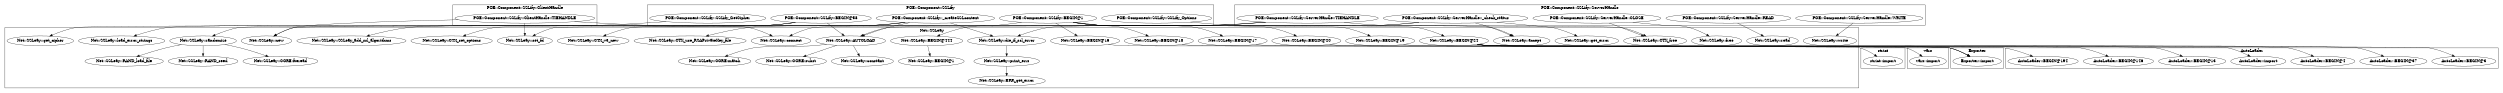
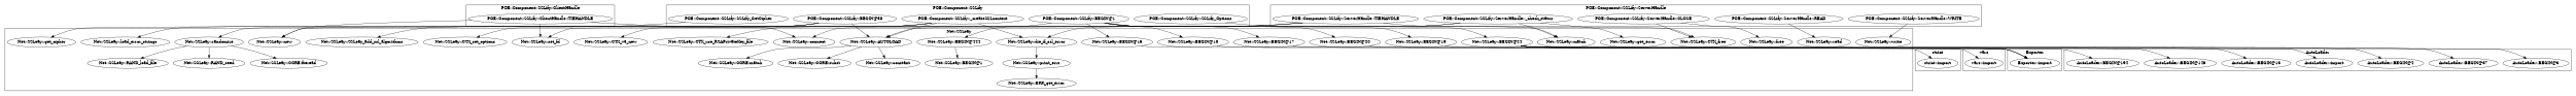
  digraph {
    "Net::SSLeay::CORE:match"
    "Net::SSLeay::new"
    "Net::SSLeay::BEGIN@1"
    "Net::SSLeay::BEGIN@16"
    "Net::SSLeay::CTX_free"
    "Net::SSLeay::BEGIN@18"
    "Net::SSLeay::RAND_seed"
    "Net::SSLeay::CORE:subst"
    "Net::SSLeay::AUTOLOAD"
    "Net::SSLeay::CTX_use_RSAPrivateKey_file"
    "Net::SSLeay::CTX_set_options"
    "Net::SSLeay::CTX_v3_new"
    "Net::SSLeay::set_fd"
    "Net::SSLeay::CORE:fteread"
    "Net::SSLeay::get_error"
    "Net::SSLeay::ERR_get_error"
    "Net::SSLeay::load_error_strings"
    "Net::SSLeay::die_if_ssl_error"
    "Net::SSLeay::constant"
    "Net::SSLeay::connect"
    "Net::SSLeay::BEGIN@444"
    "Net::SSLeay::write"
    "Net::SSLeay::BEGIN@17"
    "Net::SSLeay::read"
    "Net::SSLeay::BEGIN@19"
    "Net::SSLeay::BEGIN@20"
    "Net::SSLeay::RAND_load_file"
    "Net::SSLeay::BEGIN@24"
    "Net::SSLeay::SSLeay_add_ssl_algorithms"
-   "Net::SSLeay::accept"
+   "Net::SSLeay::accept" [label="Net::SSLeay::match"]
    "Net::SSLeay::print_errs"
    "Net::SSLeay::randomize"
    "Net::SSLeay::get_cipher"
    "Net::SSLeay::free"
    "POE::Component::SSLify::ClientHandle::TIEHANDLE"
    "strict::import"
    "POE::Component::SSLify::BEGIN@58"
    "POE::Component::SSLify::SSLify_GetCipher"
    "POE::Component::SSLify::SSLify_Options"
    "POE::Component::SSLify::BEGIN@1"
    "POE::Component::SSLify::_createSSLcontext"
    "Exporter::import"
    "AutoLoader::BEGIN@146"
    "AutoLoader::BEGIN@194"
    "AutoLoader::BEGIN@3"
    "AutoLoader::BEGIN@37"
    "AutoLoader::BEGIN@4"
    "AutoLoader::import"
    "AutoLoader::BEGIN@13"
    "POE::Component::SSLify::ServerHandle::TIEHANDLE"
    "POE::Component::SSLify::ServerHandle::CLOSE"
    "POE::Component::SSLify::ServerHandle::WRITE"
    "POE::Component::SSLify::ServerHandle::READ"
    "POE::Component::SSLify::ServerHandle::_check_status"
    "vars::import"
    subgraph cluster_1 {
      label="Net::SSLeay"
      "Net::SSLeay::CORE:match"
      "Net::SSLeay::new"
      "Net::SSLeay::BEGIN@1"
      "Net::SSLeay::BEGIN@16"
      "Net::SSLeay::CTX_free"
      "Net::SSLeay::BEGIN@18"
      "Net::SSLeay::RAND_seed"
      "Net::SSLeay::CORE:subst"
      "Net::SSLeay::AUTOLOAD"
      "Net::SSLeay::CTX_use_RSAPrivateKey_file"
      "Net::SSLeay::CTX_set_options"
      "Net::SSLeay::CTX_v3_new"
      "Net::SSLeay::set_fd"
      "Net::SSLeay::CORE:fteread"
      "Net::SSLeay::get_error"
      "Net::SSLeay::ERR_get_error"
      "Net::SSLeay::load_error_strings"
      "Net::SSLeay::die_if_ssl_error"
      "Net::SSLeay::constant"
      "Net::SSLeay::connect"
      "Net::SSLeay::BEGIN@444"
      "Net::SSLeay::write"
      "Net::SSLeay::BEGIN@17"
      "Net::SSLeay::read"
      "Net::SSLeay::BEGIN@19"
      "Net::SSLeay::BEGIN@20"
      "Net::SSLeay::RAND_load_file"
      "Net::SSLeay::BEGIN@24"
      "Net::SSLeay::SSLeay_add_ssl_algorithms"
      "Net::SSLeay::accept"
      "Net::SSLeay::print_errs"
      "Net::SSLeay::randomize"
      "Net::SSLeay::get_cipher"
      "Net::SSLeay::free"
    }
    subgraph cluster_2 {
      label="POE::Component::SSLify::ClientHandle"
      "POE::Component::SSLify::ClientHandle::TIEHANDLE"
    }
    subgraph cluster_3 {
      label="strict"
      "strict::import"
    }
    subgraph cluster_4 {
      label="POE::Component::SSLify"
      "POE::Component::SSLify::BEGIN@58"
      "POE::Component::SSLify::SSLify_GetCipher"
      "POE::Component::SSLify::SSLify_Options"
      "POE::Component::SSLify::BEGIN@1"
      "POE::Component::SSLify::_createSSLcontext"
    }
    subgraph cluster_5 {
      label=Exporter
      "Exporter::import"
    }
    subgraph cluster_6 {
      label=AutoLoader
      "AutoLoader::BEGIN@146"
      "AutoLoader::BEGIN@194"
      "AutoLoader::BEGIN@3"
      "AutoLoader::BEGIN@37"
      "AutoLoader::BEGIN@4"
      "AutoLoader::import"
      "AutoLoader::BEGIN@13"
    }
    subgraph cluster_7 {
      label="POE::Component::SSLify::ServerHandle"
      "POE::Component::SSLify::ServerHandle::TIEHANDLE"
      "POE::Component::SSLify::ServerHandle::CLOSE"
      "POE::Component::SSLify::ServerHandle::WRITE"
      "POE::Component::SSLify::ServerHandle::READ"
      "POE::Component::SSLify::ServerHandle::_check_status"
    }
    subgraph cluster_8 {
      label=vars
      "vars::import"
    }
    "Net::SSLeay::BEGIN@16" -> "strict::import"
    "Net::SSLeay::BEGIN@18" -> "vars::import"
    "Net::SSLeay::AUTOLOAD" -> "Net::SSLeay::CORE:match"
    "Net::SSLeay::AUTOLOAD" -> "Net::SSLeay::CORE:subst"
    "Net::SSLeay::AUTOLOAD" -> "Net::SSLeay::constant"
    "Net::SSLeay::die_if_ssl_error" -> "Net::SSLeay::print_errs"
    "Net::SSLeay::BEGIN@444" -> "Net::SSLeay::BEGIN@1"
    "Net::SSLeay::BEGIN@17" -> "Exporter::import"
    "Net::SSLeay::BEGIN@19" -> "Exporter::import"
    "Net::SSLeay::BEGIN@20" -> "Exporter::import"
    "Net::SSLeay::BEGIN@24" -> "AutoLoader::BEGIN@146"
    "Net::SSLeay::BEGIN@24" -> "AutoLoader::BEGIN@194"
    "Net::SSLeay::BEGIN@24" -> "AutoLoader::BEGIN@3"
    "Net::SSLeay::BEGIN@24" -> "AutoLoader::BEGIN@37"
    "Net::SSLeay::BEGIN@24" -> "AutoLoader::BEGIN@4"
    "Net::SSLeay::BEGIN@24" -> "AutoLoader::import"
    "Net::SSLeay::BEGIN@24" -> "AutoLoader::BEGIN@13"
    "Net::SSLeay::print_errs" -> "Net::SSLeay::ERR_get_error"
    "Net::SSLeay::randomize" -> "Net::SSLeay::RAND_seed"
    "Net::SSLeay::randomize" -> "Net::SSLeay::CORE:fteread"
    "Net::SSLeay::randomize" -> "Net::SSLeay::RAND_load_file"
    "POE::Component::SSLify::ClientHandle::TIEHANDLE" -> "Net::SSLeay::new"
    "POE::Component::SSLify::ClientHandle::TIEHANDLE" -> "Net::SSLeay::set_fd"
    "POE::Component::SSLify::ClientHandle::TIEHANDLE" -> "Net::SSLeay::connect"
    "POE::Component::SSLify::BEGIN@58" -> "Net::SSLeay::AUTOLOAD"
    "POE::Component::SSLify::BEGIN@58" -> "Net::SSLeay::load_error_strings"
    "POE::Component::SSLify::BEGIN@58" -> "Net::SSLeay::SSLeay_add_ssl_algorithms"
    "POE::Component::SSLify::BEGIN@58" -> "Net::SSLeay::randomize"
    "POE::Component::SSLify::SSLify_GetCipher" -> "Net::SSLeay::get_cipher"
    "POE::Component::SSLify::SSLify_Options" -> "Net::SSLeay::CTX_free"
    "POE::Component::SSLify::BEGIN@1" -> "Net::SSLeay::BEGIN@16"
    "POE::Component::SSLify::BEGIN@1" -> "Net::SSLeay::BEGIN@18"
    "POE::Component::SSLify::BEGIN@1" -> "Net::SSLeay::BEGIN@444"
    "POE::Component::SSLify::BEGIN@1" -> "Net::SSLeay::BEGIN@17"
    "POE::Component::SSLify::BEGIN@1" -> "Net::SSLeay::BEGIN@19"
    "POE::Component::SSLify::BEGIN@1" -> "Net::SSLeay::BEGIN@20"
    "POE::Component::SSLify::BEGIN@1" -> "Net::SSLeay::BEGIN@24"
    "POE::Component::SSLify::_createSSLcontext" -> "Net::SSLeay::AUTOLOAD"
    "POE::Component::SSLify::_createSSLcontext" -> "Net::SSLeay::CTX_use_RSAPrivateKey_file"
    "POE::Component::SSLify::_createSSLcontext" -> "Net::SSLeay::CTX_set_options"
    "POE::Component::SSLify::_createSSLcontext" -> "Net::SSLeay::CTX_v3_new"
    "POE::Component::SSLify::_createSSLcontext" -> "Net::SSLeay::die_if_ssl_error"
    "POE::Component::SSLify::ServerHandle::TIEHANDLE" -> "Net::SSLeay::new"
    "POE::Component::SSLify::ServerHandle::TIEHANDLE" -> "Net::SSLeay::set_fd"
    "POE::Component::SSLify::ServerHandle::TIEHANDLE" -> "Net::SSLeay::die_if_ssl_error"
    "POE::Component::SSLify::ServerHandle::TIEHANDLE" -> "Net::SSLeay::accept"
    "POE::Component::SSLify::ServerHandle::CLOSE" -> "Net::SSLeay::CTX_free"
    "POE::Component::SSLify::ServerHandle::CLOSE" -> "Net::SSLeay::free"
    "POE::Component::SSLify::ServerHandle::WRITE" -> "Net::SSLeay::write"
    "POE::Component::SSLify::ServerHandle::READ" -> "Net::SSLeay::read"
    "POE::Component::SSLify::ServerHandle::_check_status" -> "Net::SSLeay::AUTOLOAD"
    "POE::Component::SSLify::ServerHandle::_check_status" -> "Net::SSLeay::get_error"
    "POE::Component::SSLify::ServerHandle::_check_status" -> "Net::SSLeay::connect"
    "POE::Component::SSLify::ServerHandle::_check_status" -> "Net::SSLeay::accept"
  }
